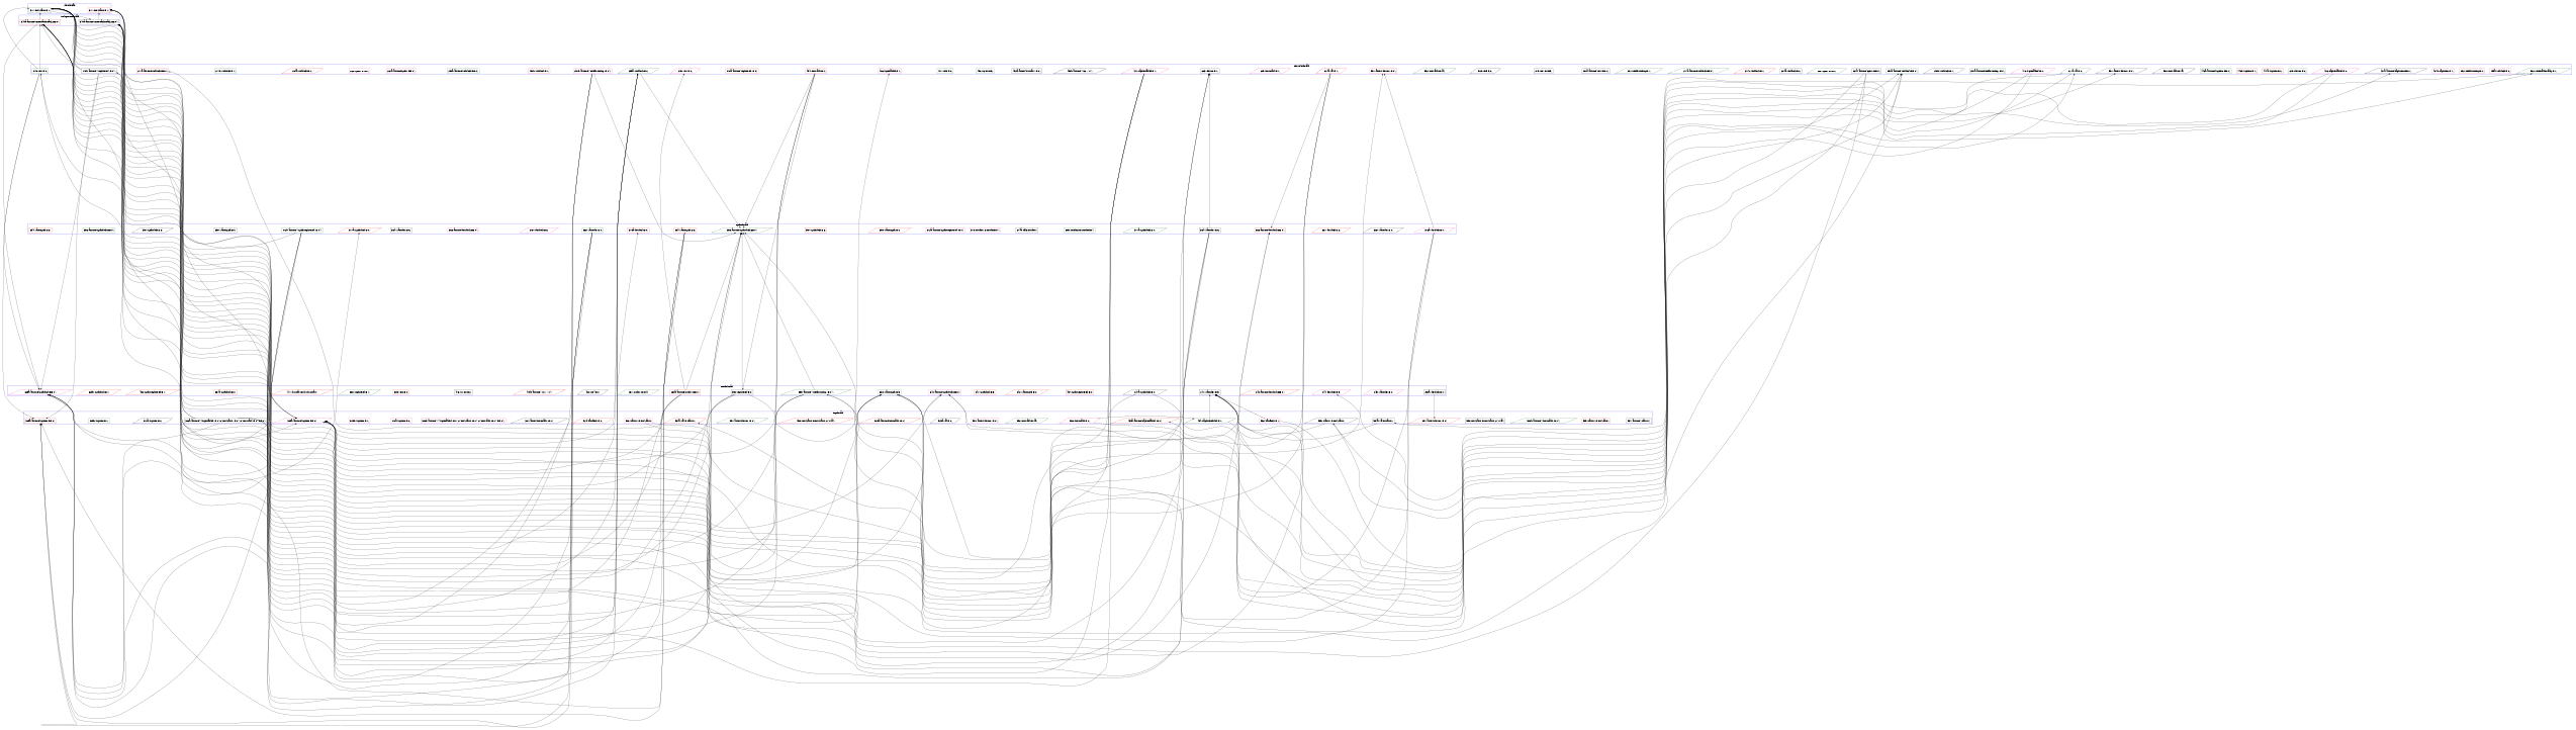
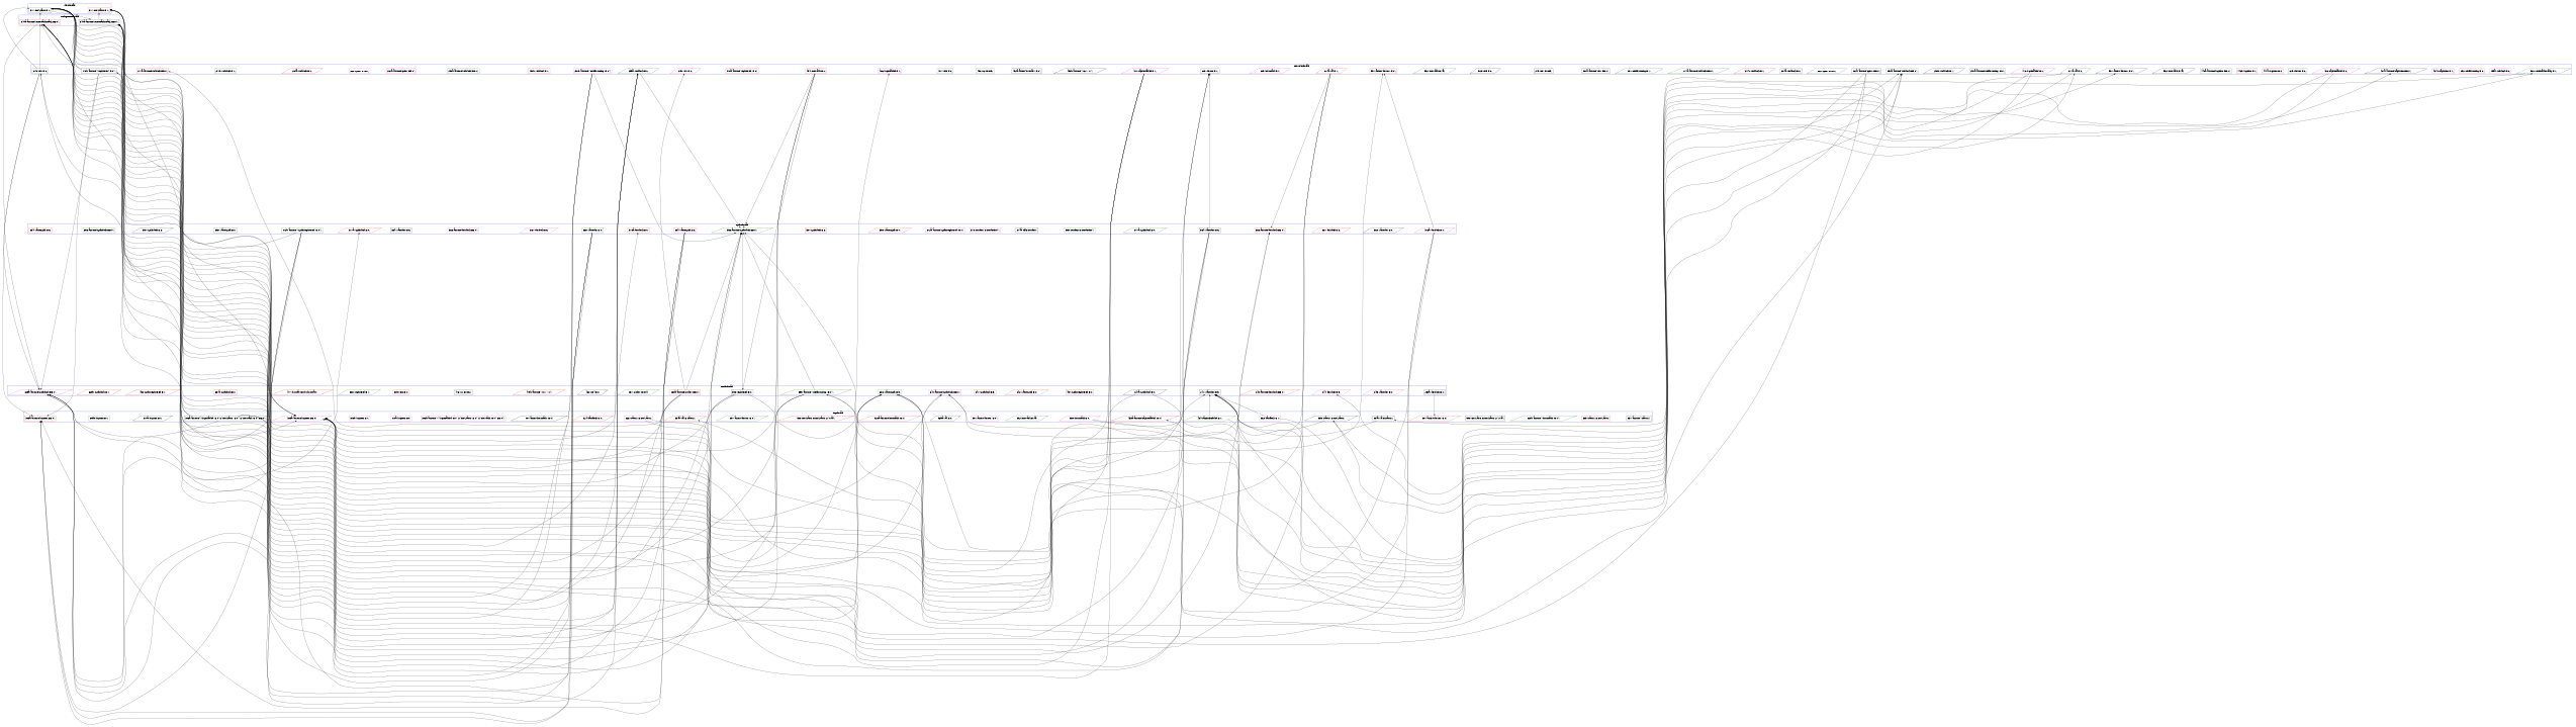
  digraph {
    rankdir=LR
    node [color=red shape=box]
    edge [color=white style=solid]
    n1 [color=black label="340a: assume(reset_task_ready == 0);"]
    n2 [label="340a: assume(reset_task_ready == 0);"]
    n3 [label="317: IntrStatus = 1;"]
    n4 [color=darkgreen label="317: IntrStatus = 1;"]
    n5 [color=deeppink label="376a: dev_lock = 0;" shape=parallelogram]
    n6 [color=darkgreen label="356: assume(sysfs_lock == 0);" shape=parallelogram]
    n7 [label="354: want_sysfs = 6;"]
    n8 [color=darkgreen label="377a: sysfs_lock = 0;" shape=parallelogram]
    n9 [color=black label="364: want_dev = 6;"]
    n10 [color=darkgreen label="372b: assume(!(sysfs_registered != 0));"]
    n11 [label="366: assume(dev_lock == 0);"]
    n12 [label="377a: sysfs_lock = 0;" shape=parallelogram]
    n13 [color=black label="364: want_dev = 6;"]
    n14 [label="376a: dev_lock = 0;"]
    n15 [color=darkgreen label="368: want_dev = 0;"]
    n16 [color=darkgreen label="585: nondet2 = nondet_int();"]
    n17 [label="358: want_sysfs = 0;" shape=parallelogram]
    n18 [color=deeppink label="372a: assume(sysfs_registered != 0);"]
    n19 [color=darkgreen label="356: assume(sysfs_lock == 0);"]
    n20 [color=black label="357: sysfs_lock = 6;" shape=parallelogram]
    n21 [color=black label="368: want_dev = 0;" shape=parallelogram]
    n22 [color=black label="374a: off = nondet1;"]
    n23 [color=deeppink label="366: assume(dev_lock == 0);"]
    n24 [color=deeppink label="373: nondet1 = nondet_int();"]
    n25 [color=black label="358: want_sysfs = 0;"]
    n26 [label="367: dev_lock = 6;" shape=parallelogram]
    n27 [label="354: want_sysfs = 6;"]
    n28 [label="357: sysfs_lock = 6;"]
    n29 [color=deeppink label="367: dev_lock = 6;" shape=parallelogram]
    n30 [color=deeppink label="275: ret1 = 0;" shape=parallelogram]
    n31 [color=darkgreen label="407: ret3 = 0;"]
    n32 [color=darkgreen label="496: rc2 = ret3;"]
    n33 [color=black label="492a: assert(hw_start != 0);"]
    n34 [color=black label="498b: assume(!(rc2 < 0));" shape=parallelogram]
    n35 [color=black label="591: assert(dev_on != 0);" shape=parallelogram]
    n36 [color=black label="592: IntrMask = val;" shape=parallelogram]
    n37 [label="446b: irq_sem = 1;"]
    n38 [label="447a: irq_sem = 0;"]
    n39 [color=darkgreen label="295a: rtnl_lock = 0;" shape=parallelogram]
    n40 [color=black label="261a: assume(open1 == 0);"]
    n41 [label="292: netif_running = 0;"]
    n42 [color=deeppink label="295a: rtnl_lock = 0;"]
    n43 [color=deeppink label="261a: assume(open1 == 0);"]
    n44 [color=darkgreen label="290a: assume(rtnl_lock == 0);"]
    n45 [label="604a: val = 1;" shape=parallelogram]
    n46 [color=black label="278b: assume(!(registered != 0));"]
    n47 [color=darkgreen label="275: ret1 = 0;"]
    n48 [color=deeppink label="291b: assume(!(netif_running != 0));"]
    n49 [color=deeppink label="406: irq_enabled = 1;"]
    n50 [color=deeppink label="416: irq_enabled = 0;" shape=parallelogram]
    n51 [label="494: IntrMask = 0;"]
    n52 [color=darkgreen label="611a: val = 0;" shape=parallelogram]
    n53 [color=black label="603: dev_on = 1;"]
    n54 [color=deeppink label="605: intr_mask = 1;" shape=parallelogram]
    n55 [color=deeppink label="421: napi_enabled = 1;" shape=parallelogram]
    n56 [color=darkgreen label="560: reset_task_ready = 1;" shape=parallelogram]
    n57 [color=darkgreen label="446a: assume(irq_sem == 0);"]
    n58 [color=darkgreen label="277b: rtnl_lock = 1;"]
    n59 [label="284a: rtnl_lock = 0;" shape=parallelogram]
    n60 [color=black label="280a: assume(ret1 == 0);"]
    n61 [color=darkgreen label="281: netif_running = 1;" shape=parallelogram]
    n62 [color=darkgreen label="615: dev_on = 0;"]
    n63 [color=deeppink label="426: napi_enabled = 0;" shape=parallelogram]
    n64 [color=darkgreen label="277a: assume(rtnl_lock == 0);" shape=parallelogram]
    n65 [label="277b: rtnl_lock = 1;" shape=parallelogram]
    n66 [color=black label="290b: rtnl_lock = 1;" shape=parallelogram]
    n67 [color=darkgreen label="291a: assume(netif_running != 0);"]
    n68 [label="278a: assume(registered != 0);"]
    n69 [color=deeppink label="260: open1 = ret1;"]
    n70 [color=black label="503: ret5 = 0;" shape=parallelogram]
    n71 [color=black label="279: ret1 = ret5;"]
    n72 [color=darkgreen label="592: IntrMask = val;" shape=parallelogram]
    n73 [label="591: assert(dev_on != 0);"]
    n74 [color=black label="427a: assume(napi_sem == 0);" shape=parallelogram]
    n75 [color=darkgreen label="290a: assume(rtnl_lock == 0);"]
    n76 [label="290b: rtnl_lock = 1;"]
    n77 [color=black label="284a: rtnl_lock = 0;"]
    n78 [color=darkgreen label="260: open1 = ret1;" shape=parallelogram]
    n79 [label="277a: assume(rtnl_lock == 0);"]
    n80 [color=deeppink label="427b: napi_sem = 1;"]
    n81 [color=deeppink label="305b: irq_sem = 1;"]
    n82 [color=deeppink label="310a: irq_sem = 0;"]
    n83 [label="524: handled2 = 0;" shape=parallelogram]
    n84 [color=deeppink label="526: status1 = IntrStatus;"]
    n85 [color=deeppink label="532: handled2 = 1;"]
    n86 [color=deeppink label="305a: assume(irq_sem == 0);" shape=parallelogram]
    n87 [label="305a: assume(irq_sem == 0);"]
    n88 [color=black label="529a: val = 0;" shape=parallelogram]
    n89 [color=deeppink label="591: assert(dev_on != 0);"]
    n90 [label="433a: assume(napi_enabled != 0);" shape=parallelogram]
    n91 [color=darkgreen label="434: napi_scheduled = 1;" shape=parallelogram]
    n92 [label="535: status1 = IntrStatus;"]
    n93 [color=black label="537: assume(!status1);"]
    n94 [label="534a: val = status1;" shape=parallelogram]
    n95 [color=darkgreen label="305b: irq_sem = 1;"]
    n96 [color=black label="306a: assume((((irq_enabled != 0) & (IntrStatus != 0)) & (IntrMask != 0)) == 0);"]
    n97 [color=black label="534a: val = status1;"]
    n98 [label="597: assert(dev_on != 0);" shape=parallelogram]
    n99 [color=black label="535: status1 = IntrStatus;" shape=parallelogram]
    n100 [color=black label="598: IntrStatus = IntrStatus & (~val);"]
    n101 [color=black label="310a: irq_sem = 0;" shape=parallelogram]
    n102 [color=black label="307: assert(intr_mask != 0);" shape=parallelogram]
    n103 [color=deeppink label="306b: assume(!((((irq_enabled != 0) & (IntrStatus != 0)) & (IntrMask != 0)) == 0));"]
    n104 [color=darkgreen label="597: assert(dev_on != 0);" shape=parallelogram]
    n105 [color=deeppink label="530: intr_mask = 0;" shape=parallelogram]
    n106 [color=darkgreen label="528b: assume(!(intr_mask != 0));" shape=parallelogram]
    n107 [label="528a: assume(intr_mask != 0);" shape=parallelogram]
    n108 [label="598: IntrStatus = IntrStatus & (~val);" shape=parallelogram]
    n109 [color=darkgreen label="592: IntrMask = val;" shape=parallelogram]
    n110 [label="238a: assume(probe1 == 0);"]
    n111 [color=black label="241: want_dev = 5;"]
    n112 [color=deeppink label="245: want_dev = 0;" shape=parallelogram]
    n113 [color=black label="250a: dev_lock = 0;"]
    n114 [color=black label="482: ret4 = 0;" shape=parallelogram]
    n115 [color=darkgreen label="237: probe1 = ret4;" shape=parallelogram]
    n116 [color=darkgreen label="399: assume(!(netif_running != 0));" shape=parallelogram]
    n117 [color=darkgreen label="638: want_sysfs = 5;"]
    n118 [color=black label="398: registered = 0;"]
    n119 [color=deeppink label="629a: assume(sysfs_lock == 0);" shape=parallelogram]
    n120 [label="631a: sysfs_lock = 0;"]
    n121 [label="477: hw_start = drv_hw_start;" shape=parallelogram]
    n122 [color=deeppink label="640: assume(sysfs_lock == 0);"]
    n123 [color=black label="647a: sysfs_lock = 0;" shape=parallelogram]
    n124 [label="243: assume(dev_lock == 0);" shape=parallelogram]
    n125 [color=deeppink label="244: dev_lock = 5;" shape=parallelogram]
    n126 [color=darkgreen label="388: registered = 1;" shape=parallelogram]
    n127 [label="629b: sysfs_lock = 1;" shape=parallelogram]
    n128 [label="642: want_sysfs = 0;" shape=parallelogram]
    n129 [label="457: sysfs_registered = 0;"]
    n130 [label="641: sysfs_lock = 5;"]
    n131 [color=black label="476: rc1 = ret2;"]
    n132 [label="479b: assume(!(rc1 < 0));" shape=parallelogram]
    n133 [label="389: ret2 = 0;"]
    n134 [label="452: sysfs_registered = 1;" shape=parallelogram]
    subgraph cluster_1 {
      color=blue
      label=workqueue_thread
      n1
      n2
    }
    subgraph cluster_2 {
      color=blue
      label=dev_thread
      n3
      n4
    }
    subgraph cluster_3 {
      color=blue
      label=sysfs_thread
      n5
      n6
      n7
      n8
      n9
      n10
      n11
      n12
      n13
      n14
      n15
      n16
      n17
      n18
      n19
      n20
      n21
      n22
      n23
      n24
      n25
      n26
      n27
      n28
      n29
    }
    subgraph cluster_4 {
      color=blue
      label=network_thread
      n30
      n31
      n32
      n33
      n34
      n35
      n36
      n37
      n38
      n39
      n40
      n41
      n42
      n43
      n44
      n45
      n46
      n47
      n48
      n49
      n50
      n51
      n52
      n53
      n54
      n55
      n56
      n57
      n58
      n59
      n60
      n61
      n62
      n63
      n64
      n65
      n66
      n67
      n68
      n69
      n70
      n71
      n72
      n73
      n74
      n75
      n76
      n77
      n78
      n79
      n80
    }
    subgraph cluster_5 {
      color=blue
      label=irq_thread
      n81
      n82
      n83
      n84
      n85
      n86
      n87
      n88
      n89
      n90
      n91
      n92
      n93
      n94
      n95
      n96
      n97
      n98
      n99
      n100
      n101
      n102
      n103
      n104
      n105
      n106
      n107
      n108
      n109
    }
    subgraph cluster_6 {
      color=blue
      label=netif_thread
      n110
      n111
      n112
      n113
      n114
      n115
      n116
      n117
      n118
      n119
      n120
      n121
      n122
      n123
      n124
      n125
      n126
      n127
      n128
      n129
      n130
      n131
      n132
      n133
      n134
    }
    n1 -> n3 [color=black constraint=false]
    n1 -> n11 [color=black constraint=false]
    n1 -> n53 [color=black constraint=false]
    n1 -> n86 [color=black constraint=false]
    n1 -> n117 [color=black constraint=false]
    n2 -> n1
    n2 -> n4 [color=black constraint=false]
    n2 -> n6 [color=black constraint=false]
    n2 -> n39 [color=black constraint=false]
    n2 -> n86 [color=black constraint=false]
    n2 -> n119 [color=black constraint=false]
    n3 -> n75 [color=black constraint=false]
    n3 -> n86 [color=black constraint=false]
    n3 -> n122 [color=black constraint=false]
    n4 -> n1 [color=black constraint=false]
    n4 -> n3
    n4 -> n6 [color=black constraint=false]
    n4 -> n53 [color=black constraint=false]
    n4 -> n86 [color=black constraint=false]
    n4 -> n117 [color=black constraint=false]
    n5 -> n3 [color=black constraint=false]
    n5 -> n73 [color=black constraint=false]
    n5 -> n86 [color=black constraint=false]
    n5 -> n122 [color=black constraint=false]
    n6 -> n28
    n7 -> n2 [color=black constraint=false]
    n7 -> n4 [color=black constraint=false]
    n7 -> n6
    n7 -> n79 [color=black constraint=false]
    n7 -> n87 [color=black constraint=false]
    n7 -> n119 [color=black constraint=false]
    n8 -> n9
    n9 -> n1 [color=black constraint=false]
    n9 -> n3 [color=black constraint=false]
    n9 -> n11
    n9 -> n53 [color=black constraint=false]
    n9 -> n86 [color=black constraint=false]
    n9 -> n117 [color=black constraint=false]
    n10 -> n2 [color=black constraint=false]
    n10 -> n4 [color=black constraint=false]
    n10 -> n12
    n10 -> n47 [color=black constraint=false]
    n10 -> n87 [color=black constraint=false]
    n10 -> n119 [color=black constraint=false]
    n11 -> n26
    n12 -> n13
    n13 -> n23
    n14 -> n7
    n15 -> n2 [color=black constraint=false]
    n15 -> n4 [color=black constraint=false]
    n15 -> n14
    n15 -> n46 [color=black constraint=false]
    n15 -> n87 [color=black constraint=false]
    n15 -> n119 [color=black constraint=false]
    n16 -> n8
    n17 -> n18
    n18 -> n24
    n19 -> n20
    n20 -> n25
    n21 -> n5
    n22 -> n16
    n23 -> n29
    n24 -> n22
    n25 -> n10
    n26 -> n21
    n27 -> n19
    n28 -> n17
    n29 -> n15
    n30 -> n68
    n31 -> n32
    n32 -> n33
    n33 -> n34
    n34 -> n55
    n35 -> n36
    n36 -> n57
    n37 -> n38
    n38 -> n62
    n39 -> n1 [color=black constraint=false]
    n39 -> n4 [color=black constraint=false]
    n39 -> n6 [color=black constraint=false]
    n39 -> n30
    n39 -> n86 [color=black constraint=false]
    n39 -> n119 [color=black constraint=false]
    n40 -> n3 [color=black constraint=false]
    n40 -> n75
    n40 -> n86 [color=black constraint=false]
    n40 -> n122 [color=black constraint=false]
    n41 -> n42
    n42 -> n56
    n43 -> n44
    n44 -> n76
    n45 -> n3 [color=black constraint=false]
    n45 -> n11 [color=black constraint=false]
    n45 -> n73
    n45 -> n86 [color=black constraint=false]
    n45 -> n117 [color=black constraint=false]
    n46 -> n2 [color=black constraint=false]
    n46 -> n4 [color=black constraint=false]
    n46 -> n14 [color=black constraint=false]
    n46 -> n79
    n46 -> n87 [color=black constraint=false]
    n46 -> n119 [color=black constraint=false]
    n47 -> n2 [color=black constraint=false]
    n47 -> n4 [color=black constraint=false]
    n47 -> n12 [color=black constraint=false]
    n47 -> n46
    n47 -> n87 [color=black constraint=false]
    n47 -> n119 [color=black constraint=false]
    n48 -> n2 [color=black constraint=false]
    n48 -> n4 [color=black constraint=false]
    n48 -> n6 [color=black constraint=false]
    n48 -> n39
    n48 -> n87 [color=black constraint=false]
    n48 -> n119 [color=black constraint=false]
    n49 -> n31
    n50 -> n52
    n50 -> n90 [color=black constraint=false]
    n50 -> n111 [color=black constraint=false]
    n51 -> n1 [color=black constraint=false]
    n51 -> n4 [color=black constraint=false]
    n51 -> n6 [color=black constraint=false]
    n51 -> n49
    n51 -> n86 [color=black constraint=false]
    n51 -> n118 [color=black constraint=false]
    n52 -> n35
    n52 -> n111 [color=black constraint=false]
    n52 -> n125 [color=black constraint=false]
    n53 -> n54
    n54 -> n45
    n55 -> n1 [color=black constraint=false]
    n55 -> n4 [color=black constraint=false]
    n55 -> n6 [color=black constraint=false]
    n55 -> n53
    n55 -> n86 [color=black constraint=false]
    n55 -> n116 [color=black constraint=false]
    n56 -> n97 [color=black constraint=false]
    n57 -> n37
    n58 -> n59
    n59 -> n69
    n60 -> n61
    n61 -> n64
    n62 -> n63
    n63 -> n74
    n63 -> n99 [color=black constraint=false]
    n63 -> n111 [color=black constraint=false]
    n64 -> n65
    n65 -> n77
    n66 -> n67
    n67 -> n50
    n68 -> n51
    n69 -> n43
    n70 -> n71
    n71 -> n60
    n72 -> n70
    n73 -> n72
    n74 -> n80
    n75 -> n66
    n76 -> n48
    n77 -> n78
    n78 -> n40
    n79 -> n58
    n80 -> n41
    n81 -> n82
    n82 -> n103
    n83 -> n84
    n84 -> n75 [color=black constraint=false]
    n84 -> n94
    n84 -> n122 [color=black constraint=false]
    n85 -> n35 [color=black constraint=false]
    n85 -> n99
    n85 -> n111 [color=black constraint=false]
    n86 -> n81
    n87 -> n95
    n88 -> n89
    n89 -> n109
    n90 -> n91
    n91 -> n52 [color=black constraint=false]
    n91 -> n85
    n91 -> n111 [color=black constraint=false]
    n92 -> n93
    n94 -> n104
    n95 -> n101
    n96 -> n2 [color=black constraint=false]
    n96 -> n4 [color=black constraint=false]
    n96 -> n6 [color=black constraint=false]
    n96 -> n39 [color=black constraint=false]
    n96 -> n86
    n96 -> n119 [color=black constraint=false]
    n97 -> n98
    n97 -> n111 [color=black constraint=false]
    n98 -> n100
    n99 -> n74 [color=black constraint=false]
    n99 -> n97
    n99 -> n111 [color=black constraint=false]
    n100 -> n106
    n101 -> n96
    n102 -> n83
    n103 -> n102
    n104 -> n108
    n105 -> n75 [color=black constraint=false]
    n105 -> n90
-   n105 -> n91 [color=black constraint=false]
+   n105 -> n111 [color=black constraint=false]
    n106 -> n92
    n107 -> n88
    n108 -> n107
    n109 -> n105
    n110 -> n1 [color=black constraint=false]
    n110 -> n4 [color=black constraint=false]
    n110 -> n6 [color=black constraint=false]
    n110 -> n30 [color=black constraint=false]
    n110 -> n86 [color=black constraint=false]
    n110 -> n118
    n111 -> n56 [color=black constraint=false]
    n111 -> n124
    n112 -> n113
    n113 -> n98 [color=black constraint=false]
    n114 -> n115
    n115 -> n110
    n116 -> n1 [color=black constraint=false]
    n116 -> n4 [color=black constraint=false]
    n116 -> n6 [color=black constraint=false]
    n116 -> n53 [color=black constraint=false]
    n116 -> n86 [color=black constraint=false]
    n116 -> n117
    n117 -> n3 [color=black constraint=false]
    n117 -> n11 [color=black constraint=false]
    n117 -> n73 [color=black constraint=false]
    n117 -> n86 [color=black constraint=false]
    n117 -> n122
    n118 -> n1 [color=black constraint=false]
    n118 -> n4 [color=black constraint=false]
    n118 -> n6 [color=black constraint=false]
    n118 -> n49 [color=black constraint=false]
    n118 -> n86 [color=black constraint=false]
    n118 -> n116
    n119 -> n127
    n120 -> n121
    n121 -> n126
    n122 -> n130
    n123 -> n75 [color=black constraint=false]
    n123 -> n94 [color=black constraint=false]
    n123 -> n111
    n124 -> n125
    n125 -> n112
    n126 -> n133
    n127 -> n134
    n128 -> n129
    n129 -> n123
    n130 -> n128
    n131 -> n132
    n132 -> n114
    n133 -> n131
    n134 -> n120
  }
